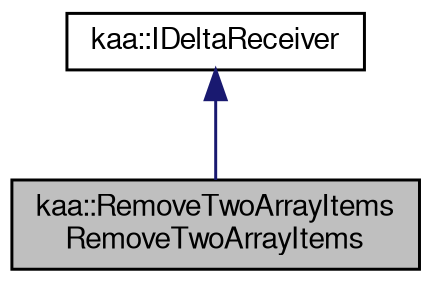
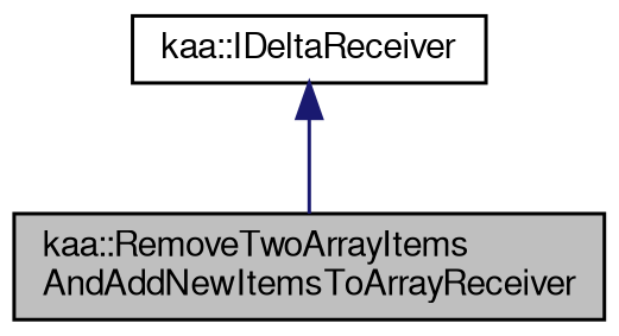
  digraph {
    node [color=black fontname=FreeSans fontsize=10 shape=record]
-   n1 [fillcolor=grey75 fontcolor=black height=0.2 label="kaa::RemoveTwoArrayItems\lRemoveTwoArrayItems" style=filled width=0.4]
+   n1 [fillcolor=grey75 fontcolor=black height=0.2 label="kaa::RemoveTwoArrayItems\lAndAddNewItemsToArrayReceiver" style=filled width=0.4]
    n2 [height=0.2 label="kaa::IDeltaReceiver" width=0.4]
    n2 -> n1 [color=midnightblue dir=back fontname=FreeSans fontsize=10 labelfontname=FreeSans labelfontsize=10 style=solid]
  }
